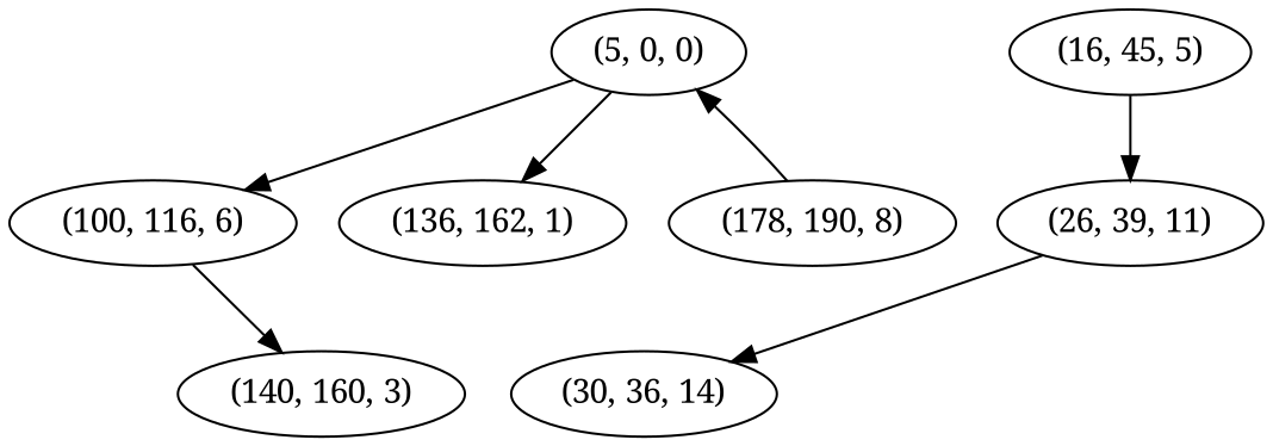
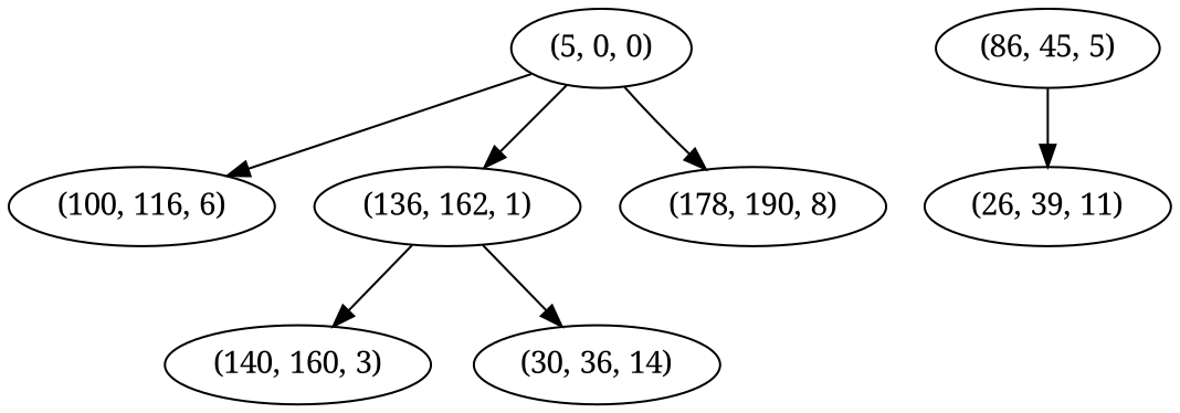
  digraph {
    fontname="Noto Serif"
    node [fontname="Noto Serif"]
    edge [fontname="Noto Serif"]
    n1 [label="(5, 0, 0)"]
    "(100, 116, 6)"
    "(136, 162, 1)"
    n4 [label="(178, 190, 8)"]
    "(140, 160, 3)"
-   "(16, 45, 5)"
+   "(16, 45, 5)" [label="(86, 45, 5)"]
    "(26, 39, 11)"
    "(30, 36, 14)"
    n1 -> "(100, 116, 6)"
    n1 -> "(136, 162, 1)"
-   n4 -> n1
-   "(100, 116, 6)" -> "(140, 160, 3)"
+   n1 -> n4
+   "(136, 162, 1)" -> "(140, 160, 3)"
    "(16, 45, 5)" -> "(26, 39, 11)"
-   "(26, 39, 11)" -> "(30, 36, 14)"
+   "(136, 162, 1)" -> "(30, 36, 14)"
  }
